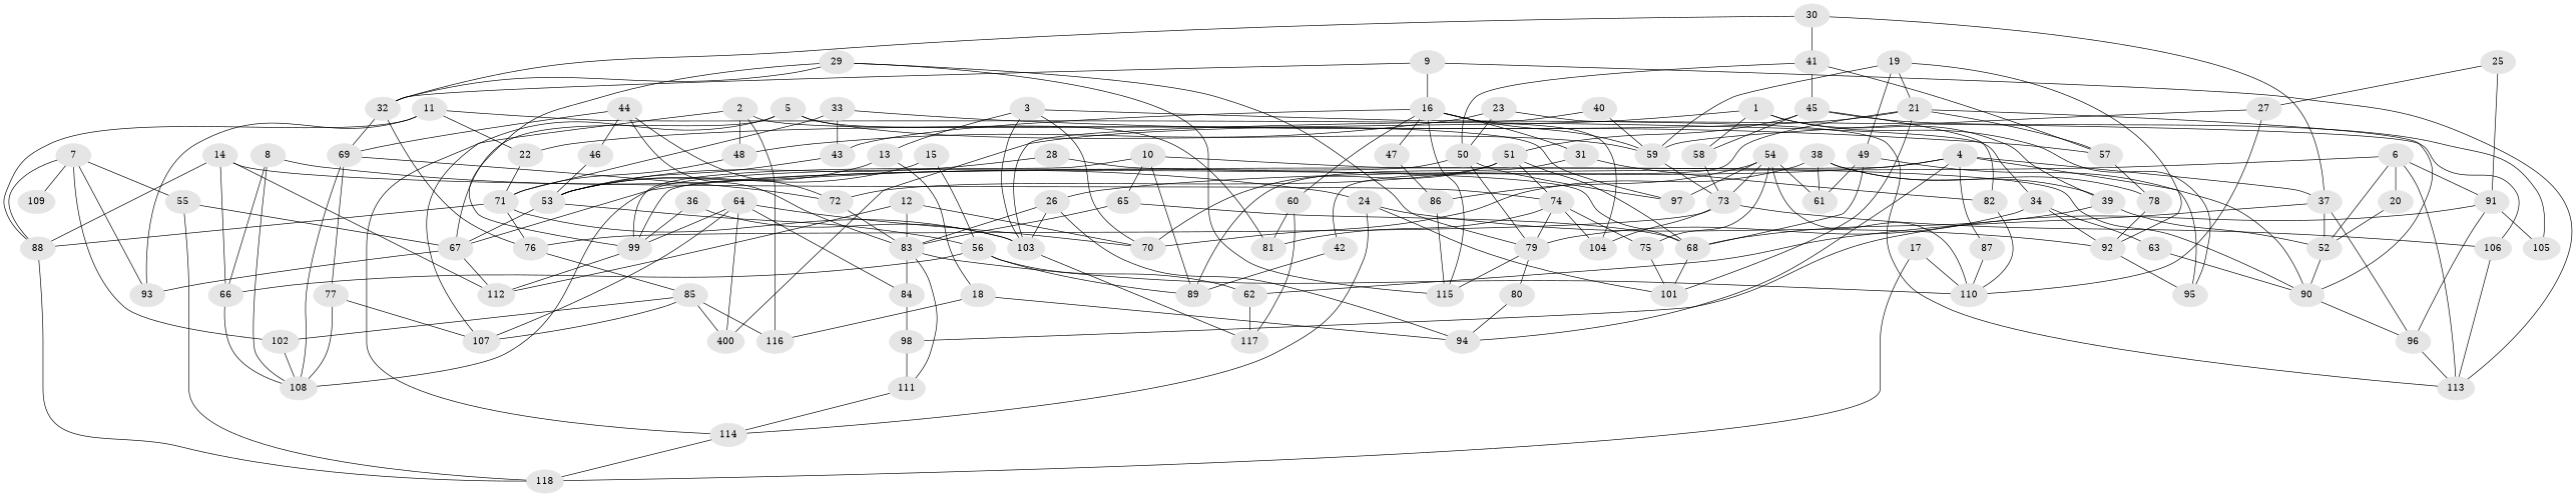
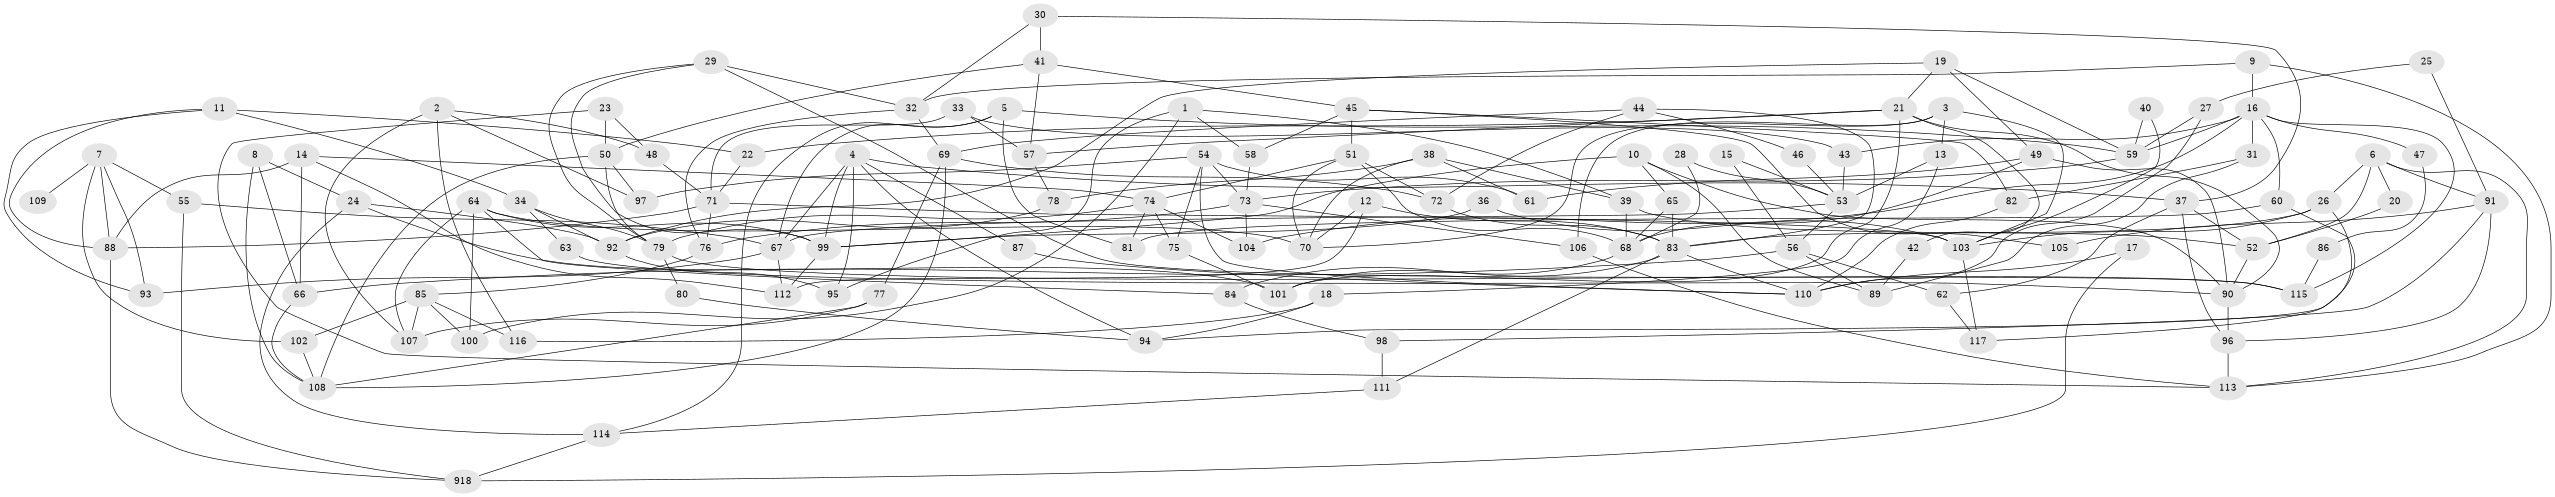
  graph {
    node [color=gray90 style=filled]
    1
    39
    58
    95
-   100 [label=400]
+   100
    52
    68
    73
    2
    48
    97
    116
    107
    71
    114
-   118
+   118 [label=918]
    3
    13
    70
    103
    106
    18
    53
    117
    113
    4
    37
    67
    87
    94
    99
    62
    96
    93
    112
    110
    5
    59
    81
    6
    20
    26
    91
    83
    90
    105
    98
    7
    55
    88
    102
    109
    108
    8
    24
    66
    92
    101
    9
    16
    32
    31
    43
    47
    60
    104
    115
    69
    76
    10
    65
    89
    11
    22
    34
    79
    63
    12
    84
    111
    56
    14
    74
    75
    15
    82
    86
    17
    19
    21
    49
    42
    57
    61
    78
    23
    50
    25
    27
    28
    29
    80
    30
    41
    45
    72
    77
    85
    33
    36
    38
    40
    51
    44
    46
    54
    64
    1 -- 39
    1 -- 58
    1 -- 95
    1 -- 100
    39 -- 52
    39 -- 68
    58 -- 73
    52 -- 90
    68 -- 101
    73 -- 106
    73 -- 104
    73 -- 76
    2 -- 48
    2 -- 97
    2 -- 116
    2 -- 107
    48 -- 71
    71 -- 103
    71 -- 88
    71 -- 76
    114 -- 118
    3 -- 13
    3 -- 70
    3 -- 103
    3 -- 106
    13 -- 18
    13 -- 53
    103 -- 117
    106 -- 113
    18 -- 116
    18 -- 94
    53 -- 67
    53 -- 56
    4 -- 95
    4 -- 37
    4 -- 67
    4 -- 87
    4 -- 94
    4 -- 99
    37 -- 52
    37 -- 62
    37 -- 96
    67 -- 93
    67 -- 112
    87 -- 110
    99 -- 112
    62 -- 117
    96 -- 113
    5 -- 114
    5 -- 67
    5 -- 59
    5 -- 81
    59 -- 73
    6 -- 52
    6 -- 113
    6 -- 20
    6 -- 26
    6 -- 91
    20 -- 52
    26 -- 103
    26 -- 94
    26 -- 83
    91 -- 96
    91 -- 105
    91 -- 98
    83 -- 110
    83 -- 84
    83 -- 111
    90 -- 96
    98 -- 111
    7 -- 93
    7 -- 55
    7 -- 88
    7 -- 102
    7 -- 109
    55 -- 118
    55 -- 67
    88 -- 118
    102 -- 108
    8 -- 108
    8 -- 24
    8 -- 66
    24 -- 114
    24 -- 92
    24 -- 101
    66 -- 108
    92 -- 95
    9 -- 113
    9 -- 16
    9 -- 32
    16 -- 59
    16 -- 31
    16 -- 43
    16 -- 47
    16 -- 60
    16 -- 104
    16 -- 115
    32 -- 69
    32 -- 76
    31 -- 89
    31 -- 82
    43 -- 53
    47 -- 86
    60 -- 117
    60 -- 81
    69 -- 108
    69 -- 72
    69 -- 77
    76 -- 85
    10 -- 99
    10 -- 90
    10 -- 65
    10 -- 89
    65 -- 68
    65 -- 83
    11 -- 93
    11 -- 88
    11 -- 22
    11 -- 34
    22 -- 71
    34 -- 92
    34 -- 79
    34 -- 63
    79 -- 115
    79 -- 80
    63 -- 90
    12 -- 70
    12 -- 112
    12 -- 83
    84 -- 98
    111 -- 114
    56 -- 62
    56 -- 66
    56 -- 89
    14 -- 112
    14 -- 88
    14 -- 66
    14 -- 74
    74 -- 81
    74 -- 104
    74 -- 79
    74 -- 75
    75 -- 101
    15 -- 53
    15 -- 56
    82 -- 110
    86 -- 115
    17 -- 118
    17 -- 110
    19 -- 59
    19 -- 92
    19 -- 21
    19 -- 49
    21 -- 90
    21 -- 101
    21 -- 22
    21 -- 42
    21 -- 57
    49 -- 68
    49 -- 90
    49 -- 61
    42 -- 89
    57 -- 78
    78 -- 92
    23 -- 48
    23 -- 113
    23 -- 50
    50 -- 97
    50 -- 108
    50 -- 79
    25 -- 91
    25 -- 27
    27 -- 110
    27 -- 59
    28 -- 68
    28 -- 53
    29 -- 99
    29 -- 32
    29 -- 115
    29 -- 79
    80 -- 94
    30 -- 37
    30 -- 32
    30 -- 41
    41 -- 57
    41 -- 50
    41 -- 45
    45 -- 58
    45 -- 105
    45 -- 82
    45 -- 51
    72 -- 83
    77 -- 107
    77 -- 108
    85 -- 100
    85 -- 116
    85 -- 107
    85 -- 102
    33 -- 71
    33 -- 43
    33 -- 57
    36 -- 103
    36 -- 99
    38 -- 39
    38 -- 70
    38 -- 61
    38 -- 78
    40 -- 103
    40 -- 59
    51 -- 68
    51 -- 70
    51 -- 74
    51 -- 72
    44 -- 83
    44 -- 69
    44 -- 72
    44 -- 46
    46 -- 53
    54 -- 73
    54 -- 97
    54 -- 110
    54 -- 75
-   54 -- 86
    54 -- 61
    64 -- 100
    64 -- 107
    64 -- 70
    64 -- 99
    64 -- 84
  }
